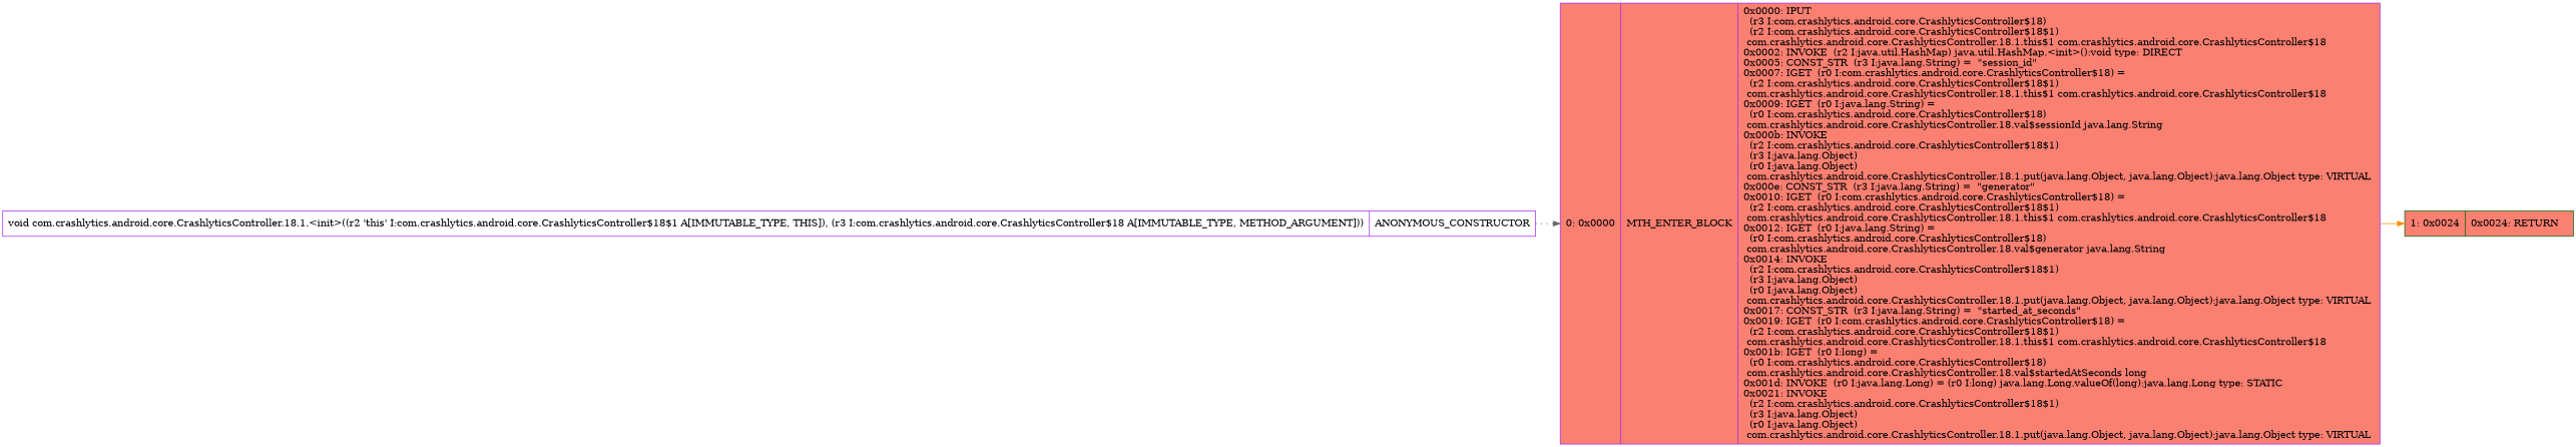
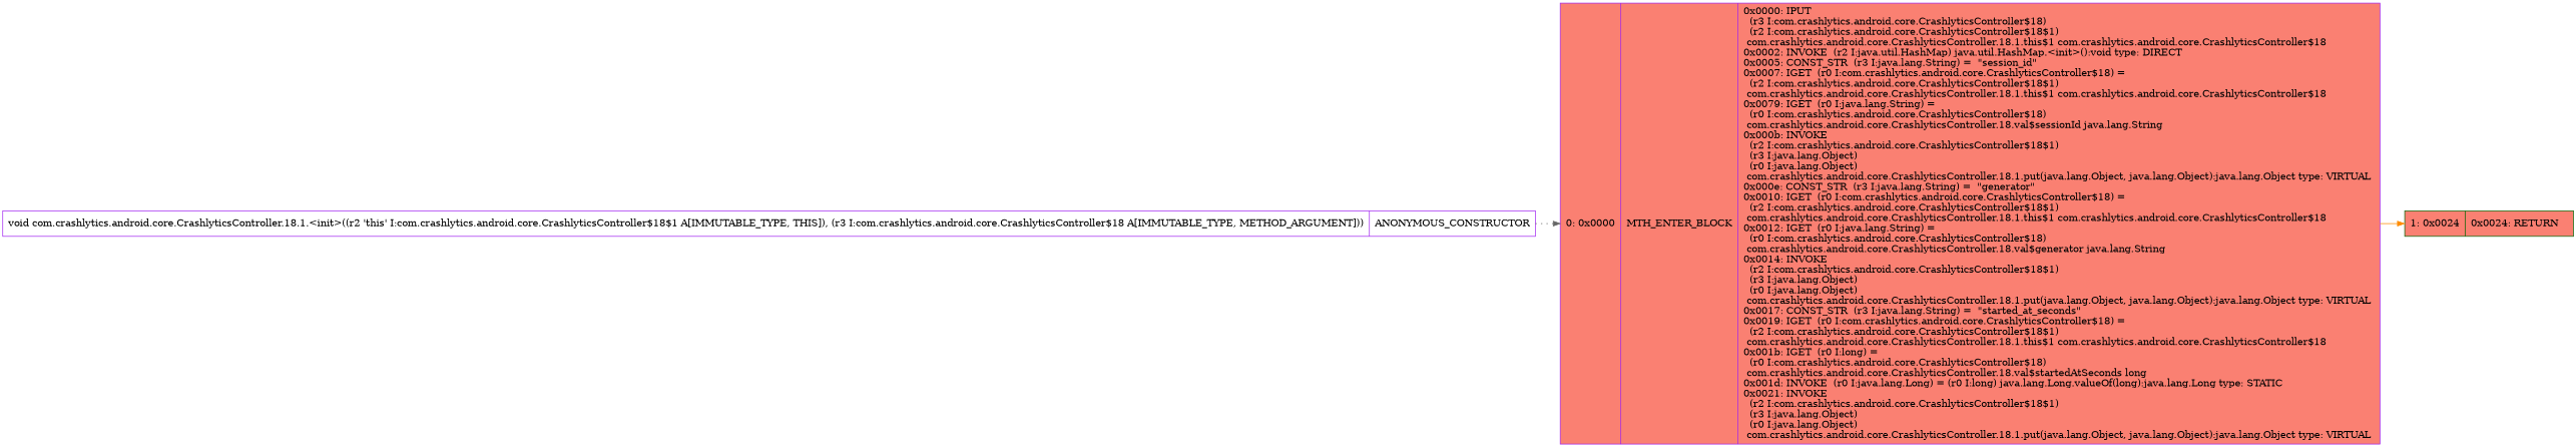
  digraph {
    rankdir=LR
    node [shape=record style=filled fillcolor=salmon color=purple]
-   n1 [label="{0\:\ 0x0000|MTH_ENTER_BLOCK\l|0x0000: IPUT  \l  (r3 I:com.crashlytics.android.core.CrashlyticsController$18)\l  (r2 I:com.crashlytics.android.core.CrashlyticsController$18$1)\l com.crashlytics.android.core.CrashlyticsController.18.1.this$1 com.crashlytics.android.core.CrashlyticsController$18 \l0x0002: INVOKE  (r2 I:java.util.HashMap) java.util.HashMap.\<init\>():void type: DIRECT \l0x0005: CONST_STR  (r3 I:java.lang.String) =  \"session_id\" \l0x0007: IGET  (r0 I:com.crashlytics.android.core.CrashlyticsController$18) = \l  (r2 I:com.crashlytics.android.core.CrashlyticsController$18$1)\l com.crashlytics.android.core.CrashlyticsController.18.1.this$1 com.crashlytics.android.core.CrashlyticsController$18 \l0x0009: IGET  (r0 I:java.lang.String) = \l  (r0 I:com.crashlytics.android.core.CrashlyticsController$18)\l com.crashlytics.android.core.CrashlyticsController.18.val$sessionId java.lang.String \l0x000b: INVOKE  \l  (r2 I:com.crashlytics.android.core.CrashlyticsController$18$1)\l  (r3 I:java.lang.Object)\l  (r0 I:java.lang.Object)\l com.crashlytics.android.core.CrashlyticsController.18.1.put(java.lang.Object, java.lang.Object):java.lang.Object type: VIRTUAL \l0x000e: CONST_STR  (r3 I:java.lang.String) =  \"generator\" \l0x0010: IGET  (r0 I:com.crashlytics.android.core.CrashlyticsController$18) = \l  (r2 I:com.crashlytics.android.core.CrashlyticsController$18$1)\l com.crashlytics.android.core.CrashlyticsController.18.1.this$1 com.crashlytics.android.core.CrashlyticsController$18 \l0x0012: IGET  (r0 I:java.lang.String) = \l  (r0 I:com.crashlytics.android.core.CrashlyticsController$18)\l com.crashlytics.android.core.CrashlyticsController.18.val$generator java.lang.String \l0x0014: INVOKE  \l  (r2 I:com.crashlytics.android.core.CrashlyticsController$18$1)\l  (r3 I:java.lang.Object)\l  (r0 I:java.lang.Object)\l com.crashlytics.android.core.CrashlyticsController.18.1.put(java.lang.Object, java.lang.Object):java.lang.Object type: VIRTUAL \l0x0017: CONST_STR  (r3 I:java.lang.String) =  \"started_at_seconds\" \l0x0019: IGET  (r0 I:com.crashlytics.android.core.CrashlyticsController$18) = \l  (r2 I:com.crashlytics.android.core.CrashlyticsController$18$1)\l com.crashlytics.android.core.CrashlyticsController.18.1.this$1 com.crashlytics.android.core.CrashlyticsController$18 \l0x001b: IGET  (r0 I:long) = \l  (r0 I:com.crashlytics.android.core.CrashlyticsController$18)\l com.crashlytics.android.core.CrashlyticsController.18.val$startedAtSeconds long \l0x001d: INVOKE  (r0 I:java.lang.Long) = (r0 I:long) java.lang.Long.valueOf(long):java.lang.Long type: STATIC \l0x0021: INVOKE  \l  (r2 I:com.crashlytics.android.core.CrashlyticsController$18$1)\l  (r3 I:java.lang.Object)\l  (r0 I:java.lang.Object)\l com.crashlytics.android.core.CrashlyticsController.18.1.put(java.lang.Object, java.lang.Object):java.lang.Object type: VIRTUAL \l}"]
+   n1 [label="{0\:\ 0x0000|MTH_ENTER_BLOCK\l|0x0000: IPUT  \l  (r3 I:com.crashlytics.android.core.CrashlyticsController$18)\l  (r2 I:com.crashlytics.android.core.CrashlyticsController$18$1)\l com.crashlytics.android.core.CrashlyticsController.18.1.this$1 com.crashlytics.android.core.CrashlyticsController$18 \l0x0002: INVOKE  (r2 I:java.util.HashMap) java.util.HashMap.\<init\>():void type: DIRECT \l0x0005: CONST_STR  (r3 I:java.lang.String) =  \"session_id\" \l0x0007: IGET  (r0 I:com.crashlytics.android.core.CrashlyticsController$18) = \l  (r2 I:com.crashlytics.android.core.CrashlyticsController$18$1)\l com.crashlytics.android.core.CrashlyticsController.18.1.this$1 com.crashlytics.android.core.CrashlyticsController$18 \l0x0079: IGET  (r0 I:java.lang.String) = \l  (r0 I:com.crashlytics.android.core.CrashlyticsController$18)\l com.crashlytics.android.core.CrashlyticsController.18.val$sessionId java.lang.String \l0x000b: INVOKE  \l  (r2 I:com.crashlytics.android.core.CrashlyticsController$18$1)\l  (r3 I:java.lang.Object)\l  (r0 I:java.lang.Object)\l com.crashlytics.android.core.CrashlyticsController.18.1.put(java.lang.Object, java.lang.Object):java.lang.Object type: VIRTUAL \l0x000e: CONST_STR  (r3 I:java.lang.String) =  \"generator\" \l0x0010: IGET  (r0 I:com.crashlytics.android.core.CrashlyticsController$18) = \l  (r2 I:com.crashlytics.android.core.CrashlyticsController$18$1)\l com.crashlytics.android.core.CrashlyticsController.18.1.this$1 com.crashlytics.android.core.CrashlyticsController$18 \l0x0012: IGET  (r0 I:java.lang.String) = \l  (r0 I:com.crashlytics.android.core.CrashlyticsController$18)\l com.crashlytics.android.core.CrashlyticsController.18.val$generator java.lang.String \l0x0014: INVOKE  \l  (r2 I:com.crashlytics.android.core.CrashlyticsController$18$1)\l  (r3 I:java.lang.Object)\l  (r0 I:java.lang.Object)\l com.crashlytics.android.core.CrashlyticsController.18.1.put(java.lang.Object, java.lang.Object):java.lang.Object type: VIRTUAL \l0x0017: CONST_STR  (r3 I:java.lang.String) =  \"started_at_seconds\" \l0x0019: IGET  (r0 I:com.crashlytics.android.core.CrashlyticsController$18) = \l  (r2 I:com.crashlytics.android.core.CrashlyticsController$18$1)\l com.crashlytics.android.core.CrashlyticsController.18.1.this$1 com.crashlytics.android.core.CrashlyticsController$18 \l0x001b: IGET  (r0 I:long) = \l  (r0 I:com.crashlytics.android.core.CrashlyticsController$18)\l com.crashlytics.android.core.CrashlyticsController.18.val$startedAtSeconds long \l0x001d: INVOKE  (r0 I:java.lang.Long) = (r0 I:long) java.lang.Long.valueOf(long):java.lang.Long type: STATIC \l0x0021: INVOKE  \l  (r2 I:com.crashlytics.android.core.CrashlyticsController$18$1)\l  (r3 I:java.lang.Object)\l  (r0 I:java.lang.Object)\l com.crashlytics.android.core.CrashlyticsController.18.1.put(java.lang.Object, java.lang.Object):java.lang.Object type: VIRTUAL \l}"]
    n2 [label="{1\:\ 0x0024|0x0024: RETURN   \l}" color=darkgreen]
    n3 [label="{void com.crashlytics.android.core.CrashlyticsController.18.1.\<init\>((r2 'this' I:com.crashlytics.android.core.CrashlyticsController$18$1 A[IMMUTABLE_TYPE, THIS]), (r3 I:com.crashlytics.android.core.CrashlyticsController$18 A[IMMUTABLE_TYPE, METHOD_ARGUMENT]))  | ANONYMOUS_CONSTRUCTOR\l}" fillcolor=white]
    n1 -> n2 [color=darkorange style=solid]
    n3 -> n1 [color=gray40 style=dotted]
  }
